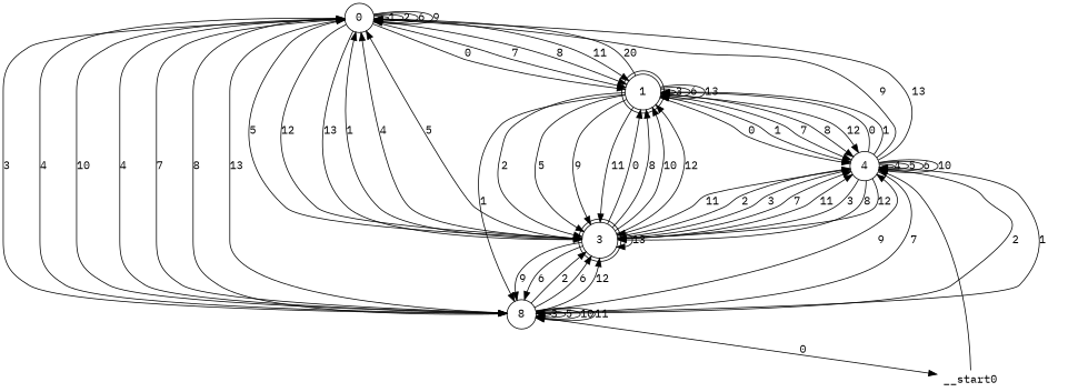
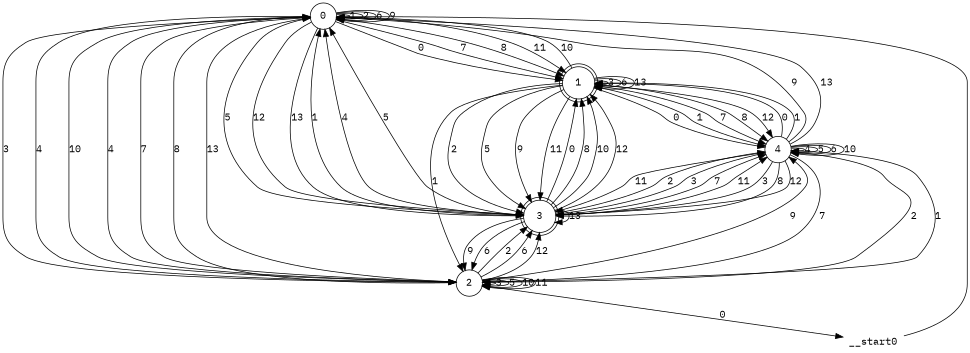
  digraph {
    fontname="IBM Plex Mono"
    node [fontname="IBM Plex Mono" shape=circle]
    edge [fontname="IBM Plex Mono"]
    n1 [label=0]
    n2 [label=1 shape=doublecircle]
-   n3 [label=8]
+   n3 [label=2]
    n4 [label=3 shape=doublecircle]
    n5 [label=4]
    __start0 [height=0 shape=none width=0]
    n1 -> n1 [label=1]
    n1 -> n1 [label=2]
    n1 -> n1 [label=6]
    n1 -> n1 [label=9]
    n1 -> n2 [label=0]
    n1 -> n2 [label=7]
    n1 -> n2 [label=8]
    n1 -> n2 [label=11]
    n1 -> n3 [label=3]
    n1 -> n3 [label=4]
    n1 -> n3 [label=10]
    n1 -> n4 [label=5]
    n1 -> n4 [label=12]
    n1 -> n4 [label=13]
-   n2 -> n1 [label=20]
+   n2 -> n1 [label=10]
    n2 -> n2 [label=3]
    n2 -> n2 [label=6]
    n2 -> n2 [label=13]
    n2 -> n3 [label=1]
    n2 -> n4 [label=2]
    n2 -> n4 [label=5]
    n2 -> n4 [label=9]
    n2 -> n4 [label=11]
    n2 -> n5 [label=0]
    n2 -> n5 [label=1]
    n2 -> n5 [label=7]
    n2 -> n5 [label=8]
    n2 -> n5 [label=12]
    n3 -> n1 [label=4]
    n3 -> n1 [label=7]
    n3 -> n1 [label=8]
    n3 -> n1 [label=13]
    n3 -> n3 [label=3]
    n3 -> n3 [label=5]
    n3 -> n3 [label=10]
    n3 -> n3 [label=11]
    n3 -> n4 [label=2]
    n3 -> n4 [label=6]
    n3 -> n4 [label=12]
    n3 -> n5 [label=1]
    n3 -> n5 [label=9]
    n3 -> __start0 [label=0]
    n4 -> n1 [label=1]
    n4 -> n1 [label=4]
    n4 -> n1 [label=5]
    n4 -> n2 [label=0]
    n4 -> n2 [label=8]
    n4 -> n2 [label=10]
    n4 -> n2 [label=12]
    n4 -> n3 [label=6]
    n4 -> n3 [label=9]
    n4 -> n4 [label=13]
    n4 -> n5 [label=2]
    n4 -> n5 [label=3]
    n4 -> n5 [label=7]
    n4 -> n5 [label=11]
    n5 -> n1 [label=9]
    n5 -> n1 [label=13]
    n5 -> n2 [label=0]
    n5 -> n2 [label=1]
    n5 -> n3 [label=2]
    n5 -> n3 [label=7]
    n5 -> n4 [label=3]
    n5 -> n4 [label=8]
    n5 -> n4 [label=11]
    n5 -> n4 [label=12]
    n5 -> n5 [label=4]
    n5 -> n5 [label=5]
    n5 -> n5 [label=6]
    n5 -> n5 [label=10]
-   __start0 -> n5
+   __start0 -> n1
  }
